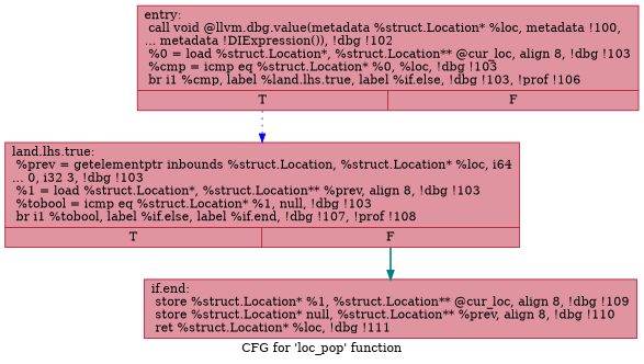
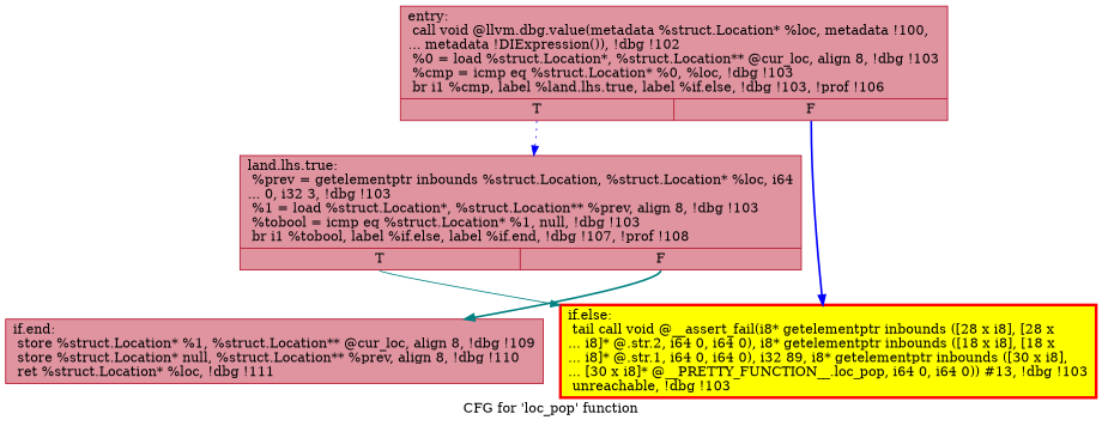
  digraph {
    label="CFG for 'loc_pop' function"
    node [color="#b70d28ff" fillcolor="#b70d2870" shape=record style=filled]
    edge [tailport=s0 color=blue style=bold]
    n1 [label="{entry:\l  call void @llvm.dbg.value(metadata %struct.Location* %loc, metadata !100,\l... metadata !DIExpression()), !dbg !102\l  %0 = load %struct.Location*, %struct.Location** @cur_loc, align 8, !dbg !103\l  %cmp = icmp eq %struct.Location* %0, %loc, !dbg !103\l  br i1 %cmp, label %land.lhs.true, label %if.else, !dbg !103, !prof !106\l|{<s0>T|<s1>F}}"]
    n2 [label="{land.lhs.true:                                    \l  %prev = getelementptr inbounds %struct.Location, %struct.Location* %loc, i64\l... 0, i32 3, !dbg !103\l  %1 = load %struct.Location*, %struct.Location** %prev, align 8, !dbg !103\l  %tobool = icmp eq %struct.Location* %1, null, !dbg !103\l  br i1 %tobool, label %if.else, label %if.end, !dbg !107, !prof !108\l|{<s0>T|<s1>F}}"]
+   n3 [color=red fillcolor=yellow label="{if.else:                                          \l  tail call void @__assert_fail(i8* getelementptr inbounds ([28 x i8], [28 x\l... i8]* @.str.2, i64 0, i64 0), i8* getelementptr inbounds ([18 x i8], [18 x\l... i8]* @.str.1, i64 0, i64 0), i32 89, i8* getelementptr inbounds ([30 x i8],\l... [30 x i8]* @__PRETTY_FUNCTION__.loc_pop, i64 0, i64 0)) #13, !dbg !103\l  unreachable, !dbg !103\l}" penwidth=3.0]
    n4 [label="{if.end:                                           \l  store %struct.Location* %1, %struct.Location** @cur_loc, align 8, !dbg !109\l  store %struct.Location* null, %struct.Location** %prev, align 8, !dbg !110\l  ret %struct.Location* %loc, !dbg !111\l}"]
    n1 -> n2 [style=dotted]
+   n1 -> n3 [tailport=s1]
+   n2 -> n3 [color=teal style=solid]
    n2 -> n4 [tailport=s1 color=teal]
  }
